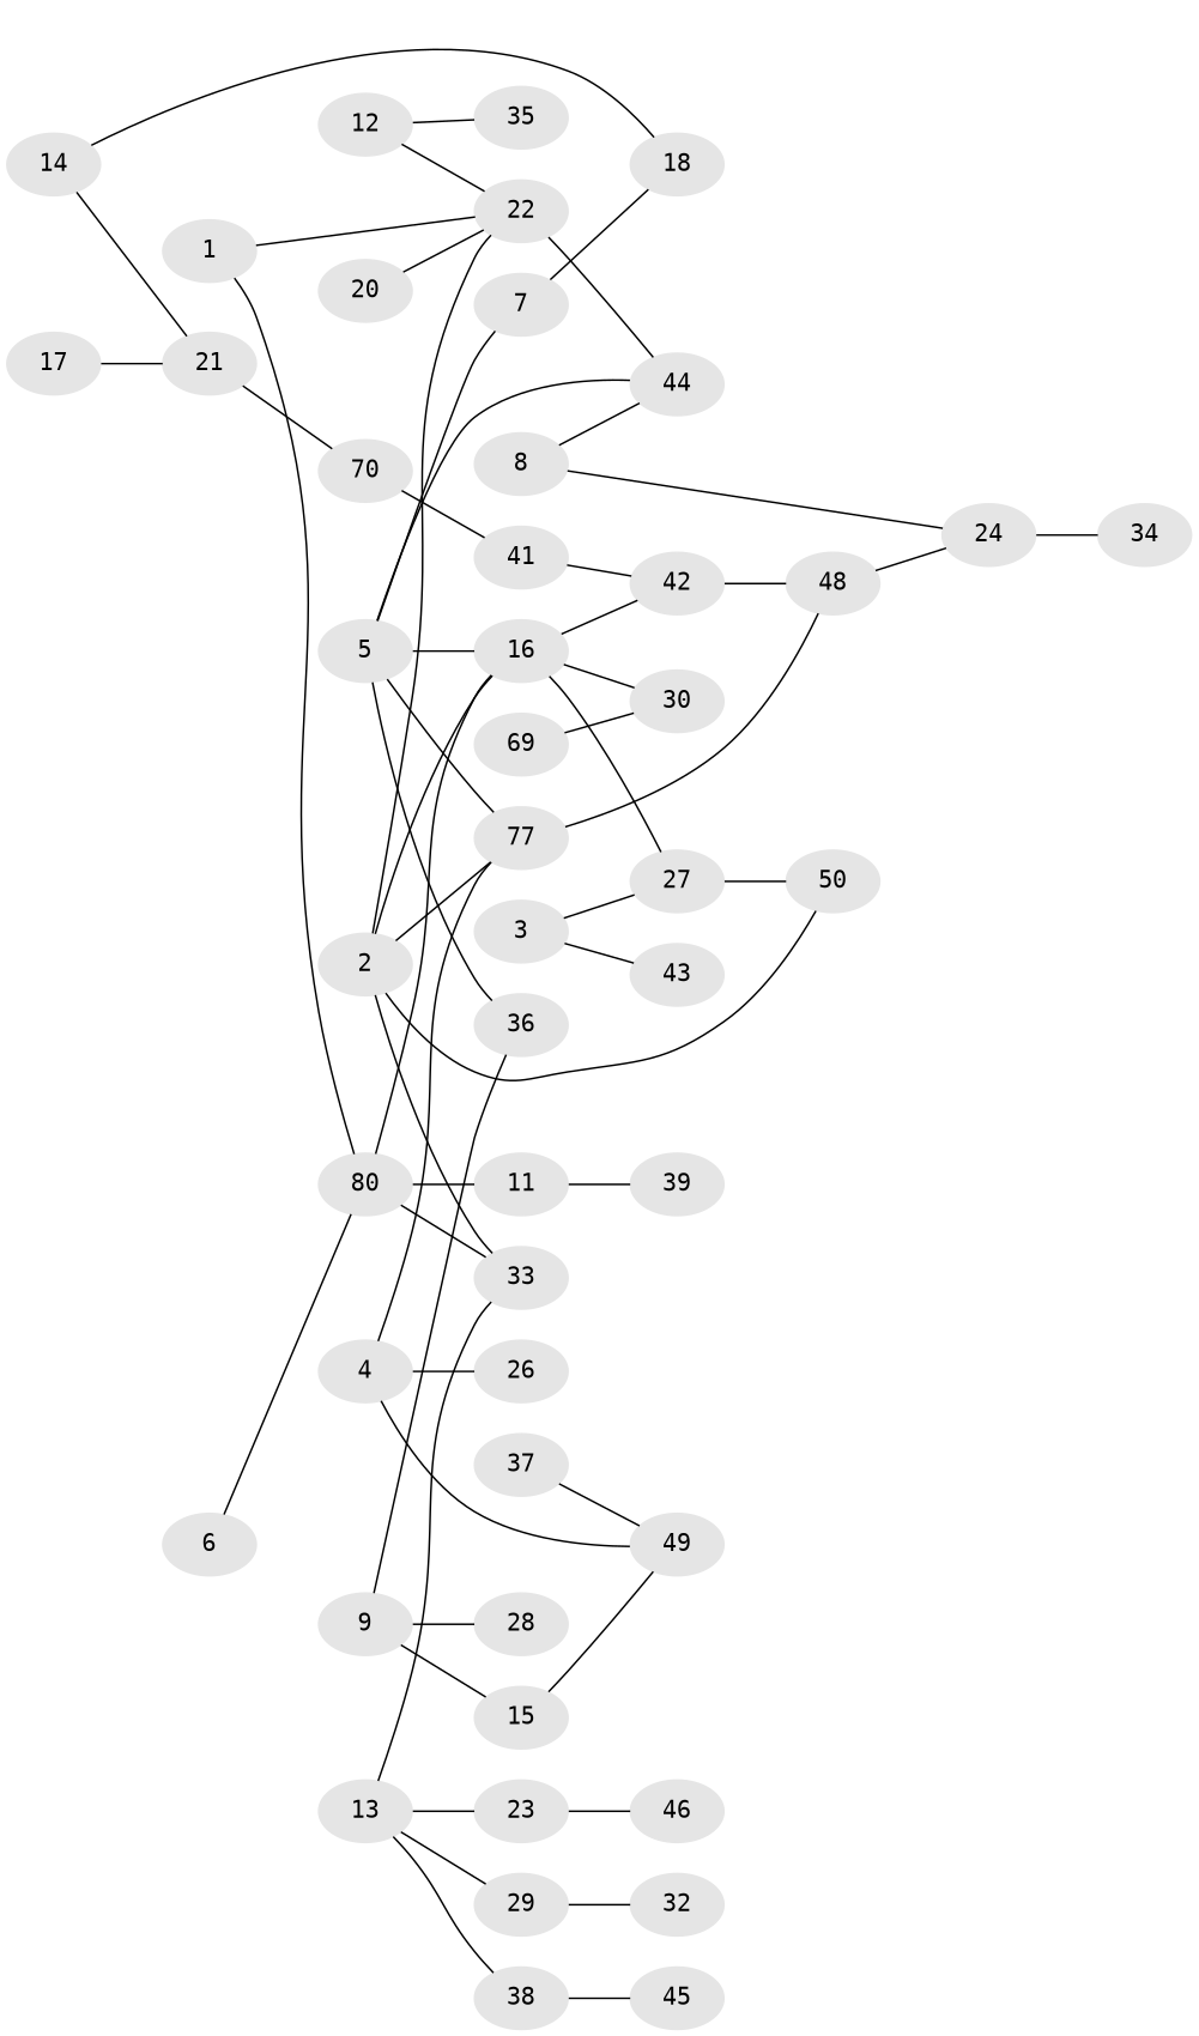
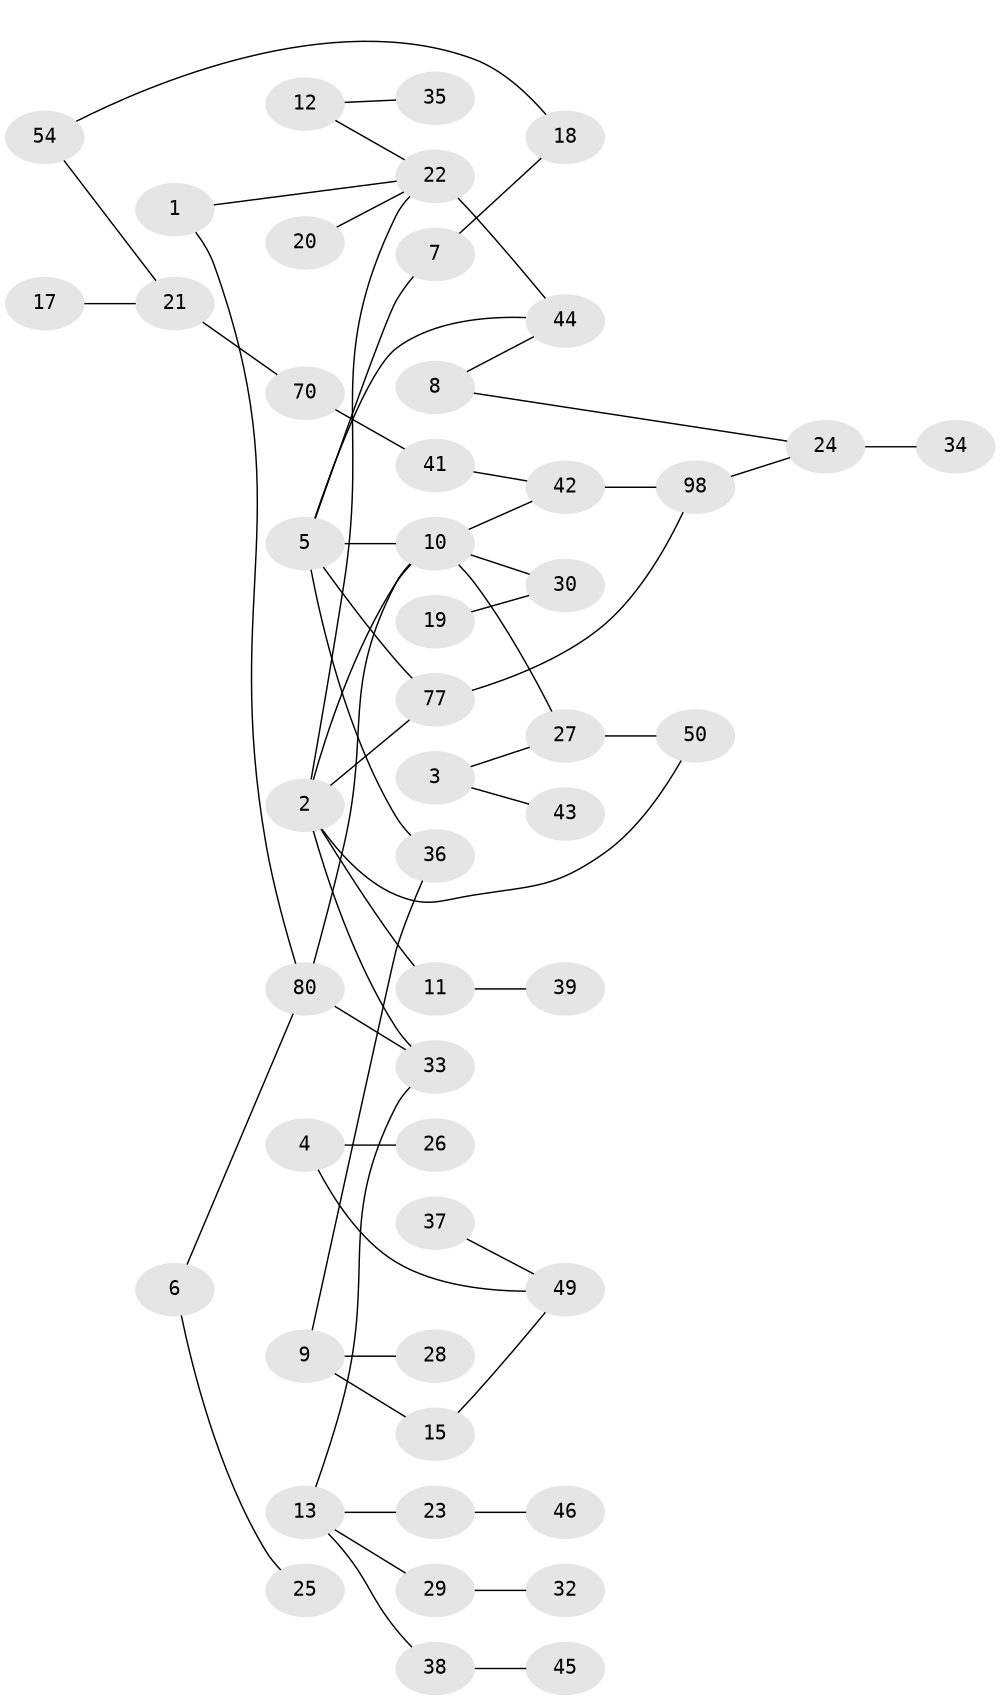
  graph {
    fontname="DejaVu Sans Mono"
    rankdir=LR
    node [color=gray90 fontname="DejaVu Sans Mono" style=filled]
    edge [fontname="DejaVu Sans Mono" weight=1.0]
    n1 [label=80]
    1
    22
-   16
+   16 [label=10]
    33
    44
    2
    11
    n9 [label=77]
    50
    39
    13
    23
    29
    38
    27
    30
    42
-   48
+   48 [label=98]
    3
    43
    4
    26
    49
    5
    7
    36
    18
    6
+   25
    8
    24
    34
    9
    15
    28
    12
    35
    46
    32
    45
-   14
+   14 [label=54]
    21
    n44 [label=70]
    17
-   19 [label=69]
+   19
    20
    41
    37
    n1 -- 16
    n1 -- 33
    1 -- n1
    1 -- 22
    22 -- 44
    16 -- 27
    16 -- 30
    16 -- 42
    2 -- 22
    2 -- 16
    2 -- 33
-   n1 -- 11
+   2 -- 11
    2 -- n9
    2 -- 50
    11 -- 39
    n9 -- 48
    13 -- 33
    13 -- 23
    13 -- 29
    13 -- 38
    23 -- 46
    29 -- 32
    38 -- 45
    27 -- 50 [weight=2.0]
    42 -- 48
    48 -- 24
    3 -- 27
    3 -- 43
-   4 -- n9
    4 -- 26
    4 -- 49
    5 -- 16
    5 -- 44
    5 -- n9
    5 -- 7
    5 -- 36
    7 -- 18
    6 -- n1
+   6 -- 25
    8 -- 44
    8 -- 24
    24 -- 34
    9 -- 36
    9 -- 15
    9 -- 28 [weight=2.0]
    15 -- 49
    12 -- 22
    12 -- 35
    14 -- 18
    14 -- 21
    21 -- n44
    n44 -- 41
    17 -- 21
    19 -- 30
    20 -- 22
    41 -- 42
    37 -- 49
  }
